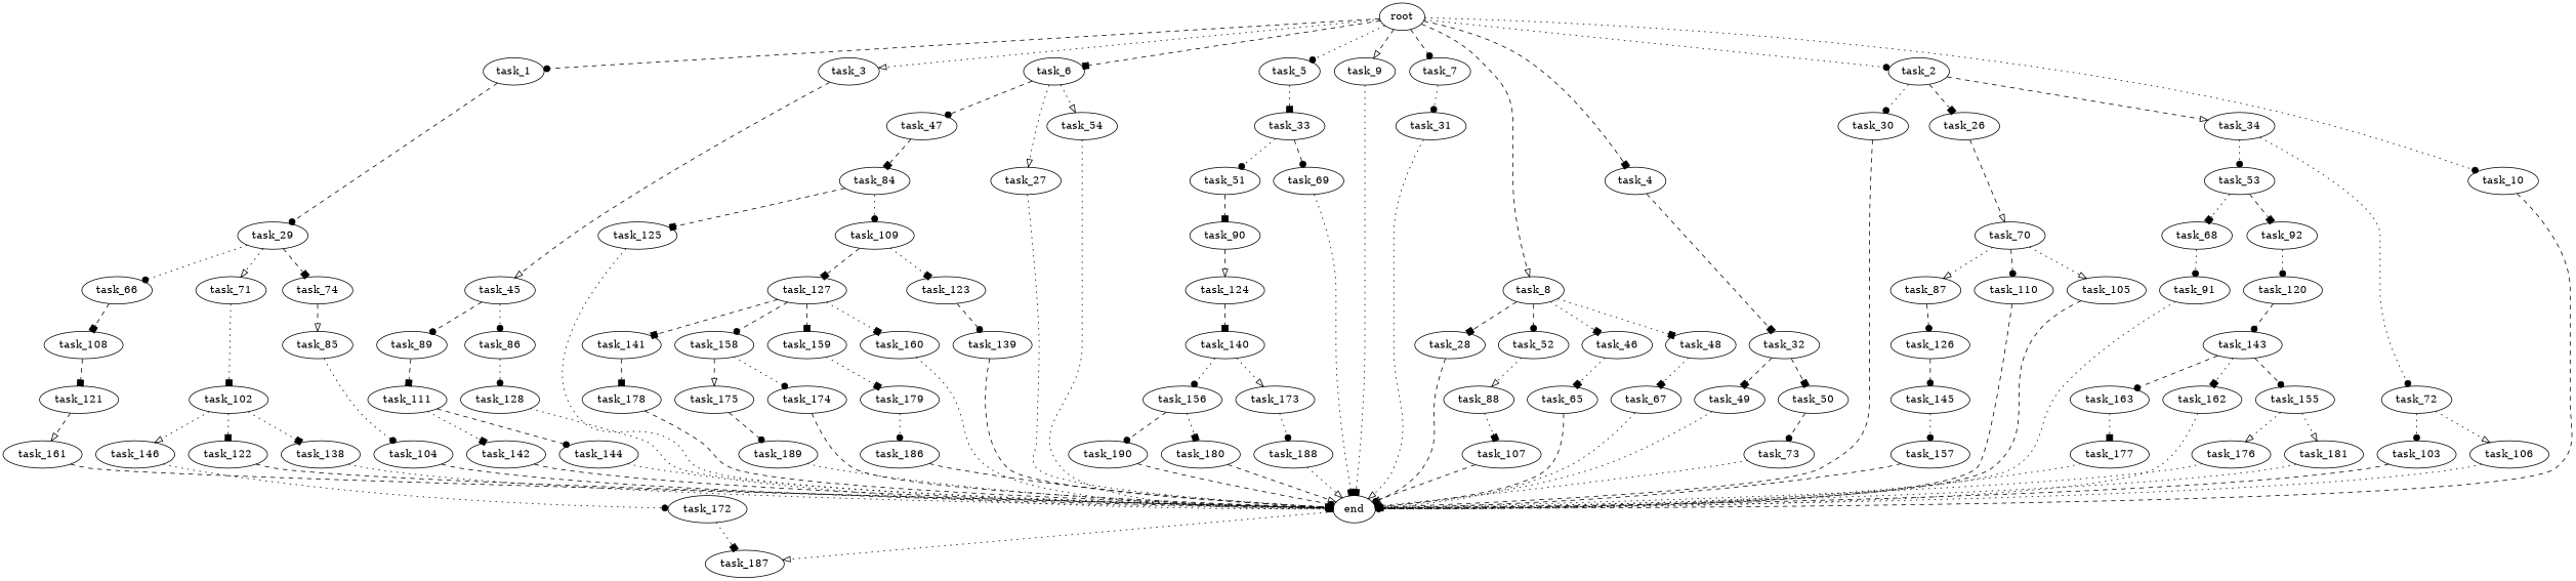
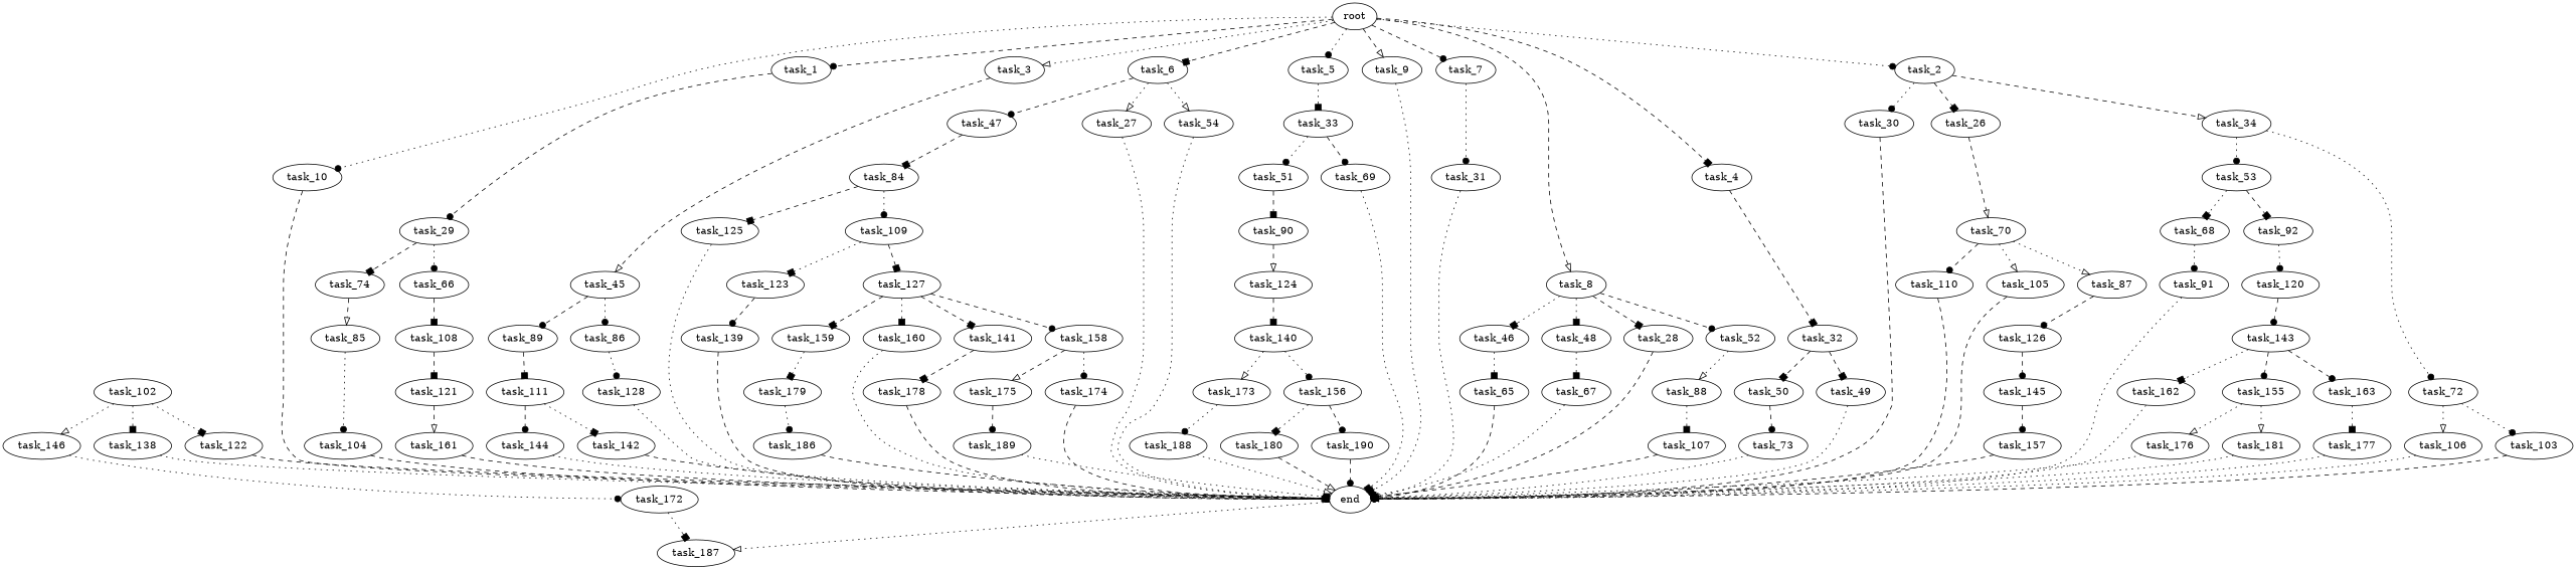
  digraph {
    edge [arrowhead=dot style=dotted]
    task_110
    end
    task_187
    task_31
    task_33
    task_51
    task_69
    task_90
    task_47
    task_84
    task_125
    task_109
    task_157
    task_27
    task_106
    task_177
    task_102
    task_138
    task_122
    task_146
    task_172
    task_32
    task_50
    task_49
    task_73
    task_159
    task_179
    task_186
    task_123
    task_139
    task_30
    task_111
    task_144
    task_142
    task_10
-   task_71
    task_105
    task_74
    task_85
    task_104
    task_143
    task_162
    task_155
    task_163
    task_176
    task_181
    task_70
    task_87
    task_126
    task_53
    task_68
    task_92
    task_91
    task_120
    task_1
    task_29
    task_66
    task_108
    task_121
    task_173
    task_188
    task_3
    task_45
    task_89
    task_86
    task_6
    task_54
    task_161
    task_160
    task_26
    task_5
    task_141
    task_178
    task_145
    task_34
    task_72
    task_103
    task_124
    task_9
    task_175
    task_189
    task_67
    task_180
    task_46
    task_65
    task_140
    task_158
    task_174
    task_107
    task_127
    task_88
    task_48
    task_7
    task_28
    task_128
    root
    task_8
    task_4
    task_2
    task_52
    task_156
    task_190
    task_110 -> end [style=dashed]
    end -> task_187 [arrowhead=onormal]
    task_31 -> end [arrowhead=onormal]
    task_33 -> task_51
    task_33 -> task_69 [style=dashed]
    task_51 -> task_90 [arrowhead=box style=dashed]
    task_69 -> end [arrowhead=box]
    task_90 -> task_124 [arrowhead=onormal style=dashed]
    task_47 -> task_84 [arrowhead=box style=dashed]
    task_84 -> task_125 [arrowhead=box style=dashed]
    task_84 -> task_109
    task_125 -> end [arrowhead=box]
    task_109 -> task_123 [arrowhead=box]
    task_109 -> task_127 [arrowhead=box style=dashed]
    task_157 -> end [arrowhead=onormal style=dashed]
    task_27 -> end
    task_106 -> end
    task_177 -> end
    task_102 -> task_138 [arrowhead=box]
    task_102 -> task_122 [arrowhead=box]
    task_102 -> task_146 [arrowhead=onormal]
    task_138 -> end
    task_122 -> end [style=dashed]
    task_146 -> task_172
    task_172 -> task_187 [arrowhead=box]
    task_32 -> task_50 [arrowhead=box style=dashed]
    task_32 -> task_49 [arrowhead=box style=dashed]
    task_50 -> task_73 [style=dashed]
    task_49 -> end [arrowhead=box]
    task_73 -> end [arrowhead=box]
    task_159 -> task_179 [arrowhead=box]
    task_179 -> task_186
    task_186 -> end [arrowhead=onormal style=dashed]
    task_123 -> task_139 [style=dashed]
    task_139 -> end [arrowhead=box style=dashed]
    task_30 -> end [arrowhead=onormal style=dashed]
    task_111 -> task_144 [style=dashed]
    task_111 -> task_142 [arrowhead=box]
    task_144 -> end [arrowhead=box]
    task_142 -> end [arrowhead=onormal style=dashed]
    task_10 -> end [style=dashed]
-   task_71 -> task_102 [arrowhead=box]
    task_105 -> end [style=dashed]
    task_74 -> task_85 [arrowhead=onormal style=dashed]
    task_85 -> task_104
    task_104 -> end [style=dashed]
    task_143 -> task_162 [arrowhead=box]
    task_143 -> task_155 [style=dashed]
    task_143 -> task_163 [style=dashed]
    task_162 -> end [arrowhead=onormal]
    task_155 -> task_176 [arrowhead=onormal]
    task_155 -> task_181 [arrowhead=onormal]
    task_163 -> task_177 [arrowhead=box]
    task_176 -> end
    task_181 -> end
    task_70 -> task_110 [style=dashed]
    task_70 -> task_105 [arrowhead=onormal]
    task_70 -> task_87 [arrowhead=onormal]
    task_87 -> task_126 [style=dashed]
    task_126 -> task_145 [style=dashed]
    task_53 -> task_68 [arrowhead=box]
    task_53 -> task_92 [arrowhead=box style=dashed]
    task_68 -> task_91
    task_92 -> task_120
    task_91 -> end
    task_120 -> task_143 [style=dashed]
    task_1 -> task_29 [style=dashed]
-   task_29 -> task_71 [arrowhead=onormal]
    task_29 -> task_74 [arrowhead=box style=dashed]
    task_29 -> task_66
    task_66 -> task_108 [arrowhead=box style=dashed]
    task_108 -> task_121 [arrowhead=box style=dashed]
    task_121 -> task_161 [arrowhead=onormal style=dashed]
    task_173 -> task_188
    task_188 -> end [arrowhead=onormal]
    task_3 -> task_45 [arrowhead=onormal style=dashed]
    task_45 -> task_89 [style=dashed]
    task_45 -> task_86
    task_89 -> task_111 [arrowhead=box style=dashed]
    task_86 -> task_128
    task_6 -> task_47 [style=dashed]
    task_6 -> task_27 [arrowhead=onormal]
    task_6 -> task_54 [arrowhead=onormal]
    task_54 -> end [arrowhead=box]
    task_161 -> end [style=dashed]
    task_160 -> end
    task_26 -> task_70 [arrowhead=onormal style=dashed]
    task_5 -> task_33 [arrowhead=box]
    task_141 -> task_178 [arrowhead=box style=dashed]
    task_178 -> end [arrowhead=onormal style=dashed]
-   task_145 -> task_157
+   task_145 -> task_157 [style=dashed]
    task_34 -> task_53
    task_34 -> task_72
    task_72 -> task_106 [arrowhead=onormal]
    task_72 -> task_103
    task_103 -> end [style=dashed]
    task_124 -> task_140 [arrowhead=box style=dashed]
    task_9 -> end [arrowhead=box]
    task_175 -> task_189 [style=dashed]
    task_189 -> end [arrowhead=box]
    task_67 -> end [arrowhead=box]
    task_180 -> end [arrowhead=onormal style=dashed]
    task_46 -> task_65 [arrowhead=box]
    task_65 -> end [arrowhead=box style=dashed]
    task_140 -> task_173 [arrowhead=onormal]
    task_140 -> task_156
    task_158 -> task_175 [arrowhead=onormal style=dashed]
    task_158 -> task_174
    task_174 -> end [style=dashed]
    task_107 -> end [arrowhead=onormal style=dashed]
    task_127 -> task_159 [arrowhead=box style=dashed]
    task_127 -> task_160 [arrowhead=box]
    task_127 -> task_141 [arrowhead=box style=dashed]
    task_127 -> task_158 [style=dashed]
    task_88 -> task_107 [arrowhead=box]
    task_48 -> task_67 [arrowhead=box]
    task_7 -> task_31
    task_28 -> end [style=dashed]
    task_128 -> end [arrowhead=box]
    root -> task_10
    root -> task_1 [style=dashed]
    root -> task_3 [arrowhead=onormal]
    root -> task_6 [arrowhead=box style=dashed]
    root -> task_5
    root -> task_9 [arrowhead=onormal style=dashed]
    root -> task_7 [style=dashed]
    root -> task_8 [arrowhead=onormal style=dashed]
    root -> task_4 [arrowhead=box style=dashed]
    root -> task_2
    task_8 -> task_46 [arrowhead=box]
    task_8 -> task_48 [arrowhead=box]
    task_8 -> task_28 [arrowhead=box style=dashed]
    task_8 -> task_52 [style=dashed]
    task_4 -> task_32 [arrowhead=box style=dashed]
    task_2 -> task_30
    task_2 -> task_26 [arrowhead=box style=dashed]
    task_2 -> task_34 [arrowhead=onormal style=dashed]
    task_52 -> task_88 [arrowhead=onormal]
    task_156 -> task_180 [arrowhead=box]
    task_156 -> task_190 [style=dashed]
    task_190 -> end [style=dashed]
  }
